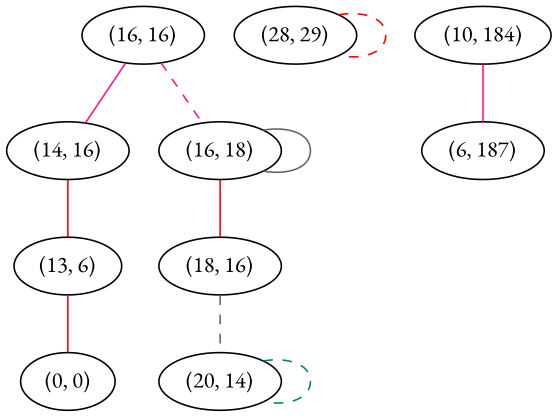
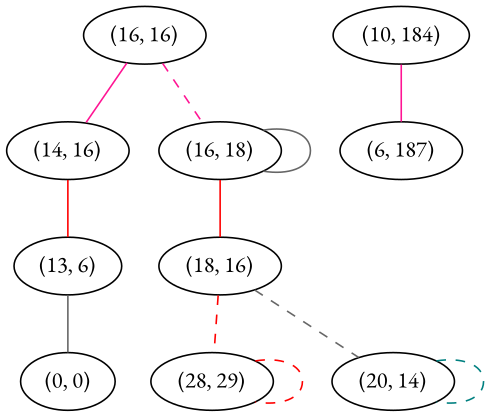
  graph {
    fontname="EB Garamond"
    node [fontname="EB Garamond"]
    edge [color=red fontname="EB Garamond" style=solid weight=1]
    "(16, 16)"
    "(14, 16)"
    "(16, 18)"
    "(13, 6)"
    "(18, 16)"
    "(28, 29)"
    "(20, 14)"
    "(0, 0)"
    "(10, 184)"
    "(6, 187)"
    "(16, 16)" -- "(14, 16)" [color=deeppink]
    "(16, 16)" -- "(16, 18)" [color=deeppink style=dashed]
    "(14, 16)" -- "(13, 6)"
    "(16, 18)" -- "(16, 18)" [color=gray40 weight=2]
    "(16, 18)" -- "(18, 16)"
-   "(13, 6)" -- "(0, 0)" [weight=4]
+   "(13, 6)" -- "(0, 0)" [color=gray40 weight=4]
+   "(18, 16)" -- "(28, 29)" [style=dashed]
    "(18, 16)" -- "(20, 14)" [color=gray40 style=dashed]
    "(28, 29)" -- "(28, 29)" [style=dashed weight=2]
    "(20, 14)" -- "(20, 14)" [color=teal style=dashed weight=2]
    "(10, 184)" -- "(6, 187)" [color=deeppink]
  }
